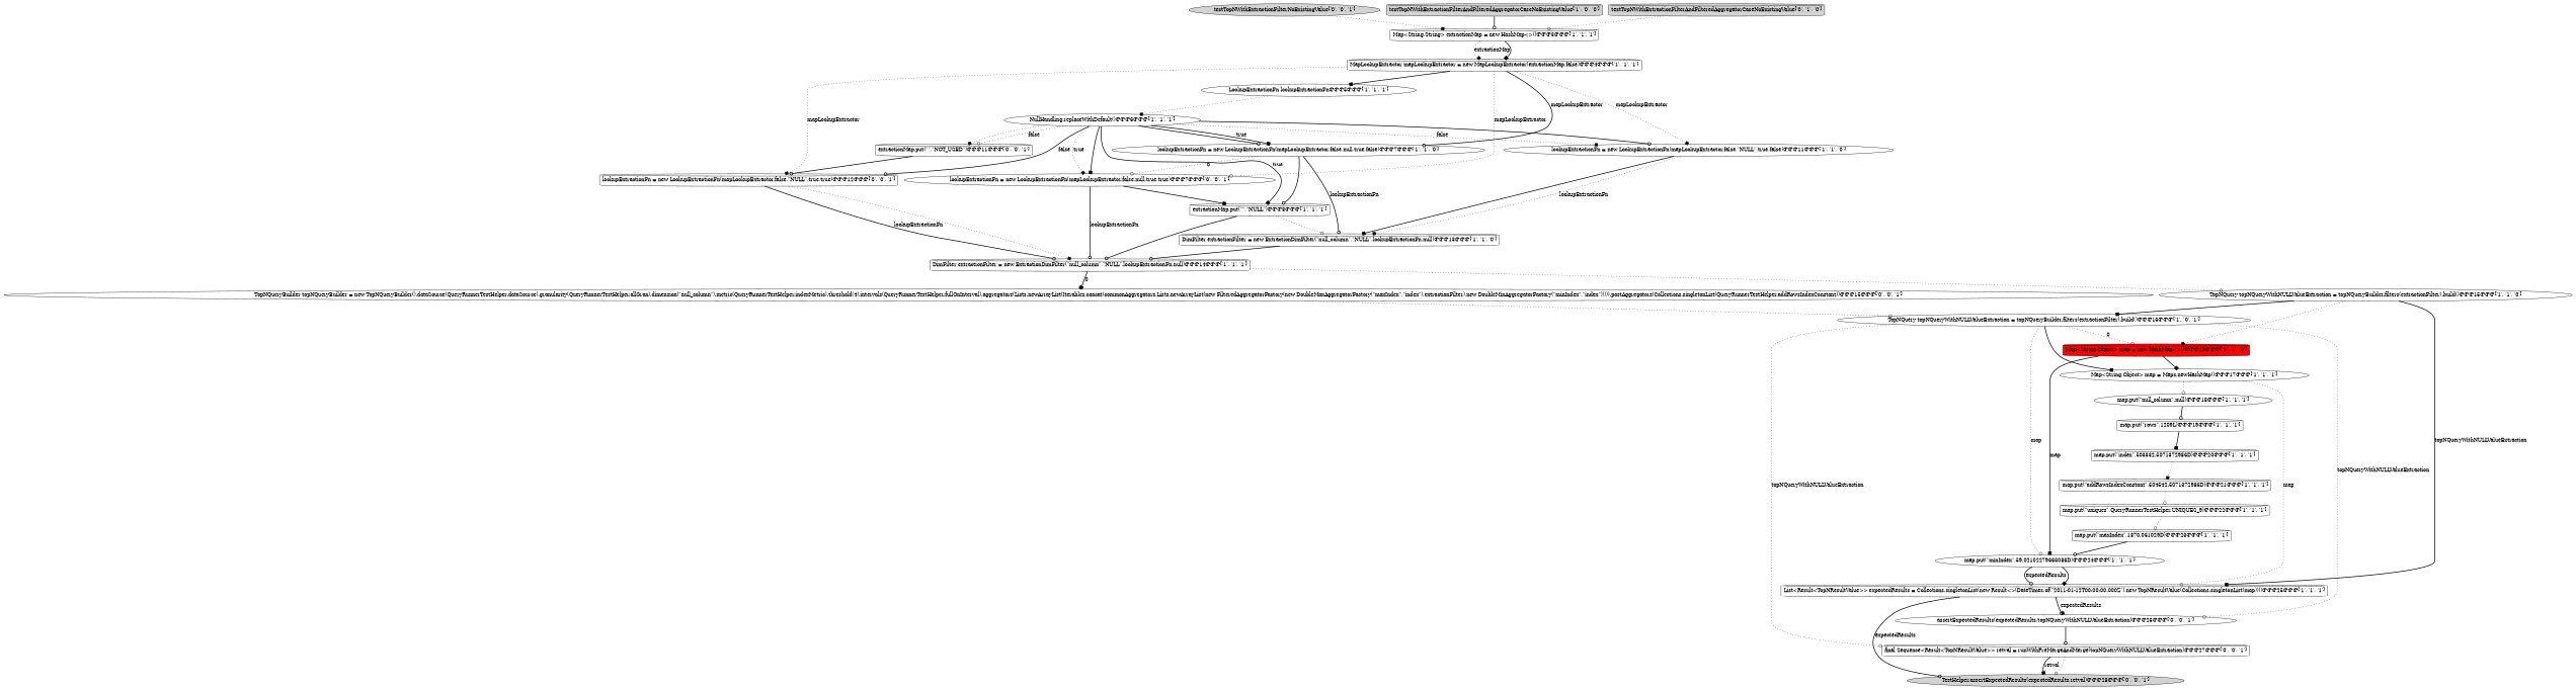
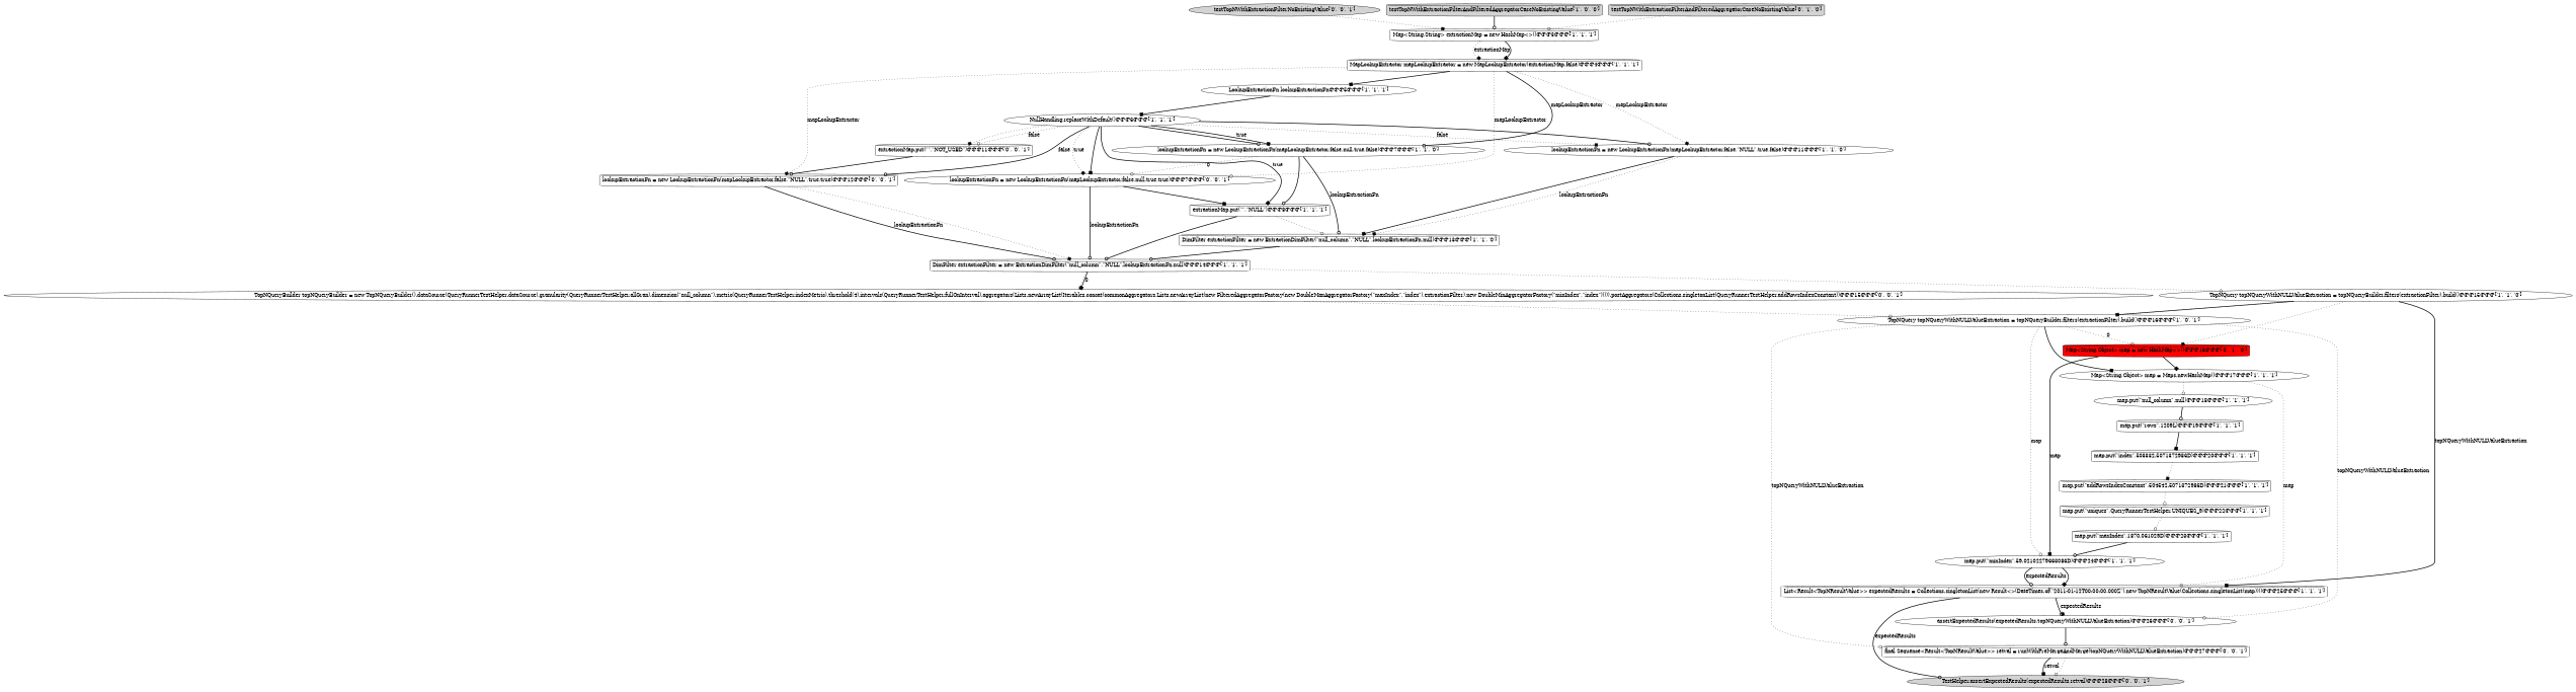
  digraph {
    node [fillcolor=white shape=cylinder style=filled]
    edge [arrowhead=odot style=bold]
    n1 [label="MapLookupExtractor mapLookupExtractor = new MapLookupExtractor(extractionMap,false)@@@4@@@['1', '1', '1']"]
    n2 [label="lookupExtractionFn = new LookupExtractionFn(mapLookupExtractor,false,null,true,false)@@@7@@@['1', '1', '0']" shape=ellipse]
    n3 [label="lookupExtractionFn = new LookupExtractionFn(mapLookupExtractor,false,\"NULL\",true,false)@@@11@@@['1', '1', '0']" shape=ellipse]
    n4 [label="lookupExtractionFn = new LookupExtractionFn(mapLookupExtractor,false,\"NULL\",true,true)@@@12@@@['0', '0', '1']"]
    n5 [label="lookupExtractionFn = new LookupExtractionFn(mapLookupExtractor,false,null,true,true)@@@7@@@['0', '0', '1']" shape=ellipse]
    n6 [label="LookupExtractionFn lookupExtractionFn@@@5@@@['1', '1', '1']" shape=ellipse]
    n7 [label="extractionMap.put(\"\",\"NULL\")@@@8@@@['1', '1', '1']"]
    n8 [label="DimFilter extractionFilter = new ExtractionDimFilter(\"null_column\",\"NULL\",lookupExtractionFn,null)@@@13@@@['1', '1', '0']"]
    n9 [label="DimFilter extractionFilter = new ExtractionDimFilter(\"null_column\",\"NULL\",lookupExtractionFn,null)@@@14@@@['1', '1', '1']"]
    n10 [label="NullHandling.replaceWithDefault()@@@6@@@['1', '1', '1']" shape=ellipse]
    n11 [label="Map<String,Object> map = Maps.newHashMap()@@@17@@@['1', '1', '1']" shape=ellipse]
    n12 [label="map.put(\"null_column\",null)@@@18@@@['1', '1', '1']" shape=ellipse]
    n13 [label="List<Result<TopNResultValue>> expectedResults = Collections.singletonList(new Result<>(DateTimes.of(\"2011-01-12T00:00:00.000Z\"),new TopNResultValue(Collections.singletonList(map))))@@@25@@@['1', '1', '1']"]
    n14 [label="map.put(\"rows\",1209L)@@@19@@@['1', '1', '1']"]
    n15 [fillcolor=lightgray label="TestHelper.assertExpectedResults(expectedResults,retval)@@@28@@@['0', '0', '1']" shape=ellipse]
    n16 [label="assertExpectedResults(expectedResults,topNQueryWithNULLValueExtraction)@@@26@@@['0', '0', '1']" shape=ellipse]
    n17 [label="final Sequence<Result<TopNResultValue>> retval = runWithPreMergeAndMerge(topNQueryWithNULLValueExtraction)@@@27@@@['0', '0', '1']"]
    n18 [label="TopNQuery topNQueryWithNULLValueExtraction = topNQueryBuilder.filters(extractionFilter).build()@@@15@@@['1', '1', '0']" shape=ellipse]
    n19 [fillcolor=red label="Map<String,Object> map = new HashMap<>()@@@16@@@['0', '1', '0']"]
    n20 [label="TopNQuery topNQueryWithNULLValueExtraction = topNQueryBuilder.filters(extractionFilter).build()@@@16@@@['1', '0', '1']" shape=ellipse]
    n21 [label="map.put(\"minIndex\",59.02102279663086D)@@@24@@@['1', '1', '1']" shape=ellipse]
    n22 [label="extractionMap.put(\"\",\"NOT_USED\")@@@11@@@['0', '0', '1']"]
    n23 [label="map.put(\"index\",503332.5071372986D)@@@20@@@['1', '1', '1']"]
    n24 [label="map.put(\"addRowsIndexConstant\",504542.5071372986D)@@@21@@@['1', '1', '1']"]
    n25 [label="TopNQueryBuilder topNQueryBuilder = new TopNQueryBuilder().dataSource(QueryRunnerTestHelper.dataSource).granularity(QueryRunnerTestHelper.allGran).dimension(\"null_column\").metric(QueryRunnerTestHelper.indexMetric).threshold(4).intervals(QueryRunnerTestHelper.fullOnInterval).aggregators(Lists.newArrayList(Iterables.concat(commonAggregators,Lists.newArrayList(new FilteredAggregatorFactory(new DoubleMaxAggregatorFactory(\"maxIndex\",\"index\"),extractionFilter),new DoubleMinAggregatorFactory(\"minIndex\",\"index\"))))).postAggregators(Collections.singletonList(QueryRunnerTestHelper.addRowsIndexConstant))@@@15@@@['0', '0', '1']" shape=ellipse]
    n26 [label="map.put(\"uniques\",QueryRunnerTestHelper.UNIQUES_9)@@@22@@@['1', '1', '1']"]
    n27 [label="map.put(\"maxIndex\",1870.061029D)@@@23@@@['1', '1', '1']"]
    n28 [fillcolor=lightgray label="testTopNWithExtractionFilterNoExistingValue['0', '0', '1']" shape=ellipse]
    n29 [label="Map<String,String> extractionMap = new HashMap<>()@@@3@@@['1', '1', '1']"]
    n30 [fillcolor=lightgray label="testTopNWithExtractionFilterAndFilteredAggregatorCaseNoExistingValue['1', '0', '0']"]
    n31 [fillcolor=lightgray label="testTopNWithExtractionFilterAndFilteredAggregatorCaseNoExistingValue['0', '1', '0']"]
    n1 -> n2 [label=mapLookupExtractor]
    n1 -> n3 [arrowhead=box label=mapLookupExtractor style=dotted]
    n1 -> n4 [arrowhead=box label=mapLookupExtractor style=dotted]
    n1 -> n5 [label=mapLookupExtractor style=dotted]
    n1 -> n6 [arrowhead=box]
    n2 -> n5 [label=0 style=dotted]
    n2 -> n7
    n2 -> n8 [label=lookupExtractionFn]
    n3 -> n8 [arrowhead=box]
    n3 -> n8 [arrowhead=box label=lookupExtractionFn style=dotted]
    n4 -> n9 [arrowhead=box style=dotted]
    n4 -> n9 [label=lookupExtractionFn]
    n5 -> n7 [arrowhead=box]
    n5 -> n9 [label=lookupExtractionFn]
-   n6 -> n10 [arrowhead=box style=dotted]
+   n6 -> n10 [arrowhead=box]
    n7 -> n8 [style=dotted]
    n7 -> n9
    n8 -> n9
    n9 -> n18 [style=dotted]
    n9 -> n25 [style=dotted]
    n9 -> n25 [arrowhead=box label=0]
    n10 -> n2
    n10 -> n2 [arrowhead=box label=true]
    n10 -> n3
    n10 -> n3 [arrowhead=box label=false style=dotted]
    n10 -> n4 [label=false]
    n10 -> n5 [arrowhead=box label=true style=dotted]
    n10 -> n5 [arrowhead=box]
    n10 -> n7 [arrowhead=box label=true]
    n10 -> n22 [arrowhead=box style=dotted]
    n10 -> n22 [label=false style=dotted]
    n11 -> n12 [style=dotted]
    n11 -> n13 [label=map style=dotted]
    n12 -> n14
    n13 -> n15 [label=expectedResults]
    n13 -> n16
    n13 -> n16 [arrowhead=box label=expectedResults style=dotted]
    n14 -> n23 [arrowhead=box]
    n16 -> n17
    n17 -> n15 [style=dotted]
    n17 -> n15 [arrowhead=box label=retval]
    n18 -> n13 [arrowhead=box label=topNQueryWithNULLValueExtraction]
    n18 -> n19 [arrowhead=box style=dotted]
    n18 -> n20 [arrowhead=box]
    n19 -> n11 [arrowhead=box]
    n19 -> n21 [arrowhead=box label=map]
    n20 -> n11 [arrowhead=box]
    n20 -> n16 [label=topNQueryWithNULLValueExtraction style=dotted]
    n20 -> n17 [label=topNQueryWithNULLValueExtraction style=dotted]
    n20 -> n19 [label=0 style=dotted]
    n20 -> n21 [label=map style=dotted]
    n21 -> n13 [arrowhead=box]
    n21 -> n13 [label=expectedResults]
    n22 -> n4
    n23 -> n24 [arrowhead=box style=dotted]
    n24 -> n26 [style=dotted]
    n25 -> n20 [style=dotted]
    n26 -> n27 [style=dotted]
    n27 -> n21
    n28 -> n29 [arrowhead=box style=dotted]
    n29 -> n1 [arrowhead=box label=extractionMap style=dotted]
    n29 -> n1 [arrowhead=box]
    n30 -> n29
    n31 -> n29 [style=dotted]
  }
